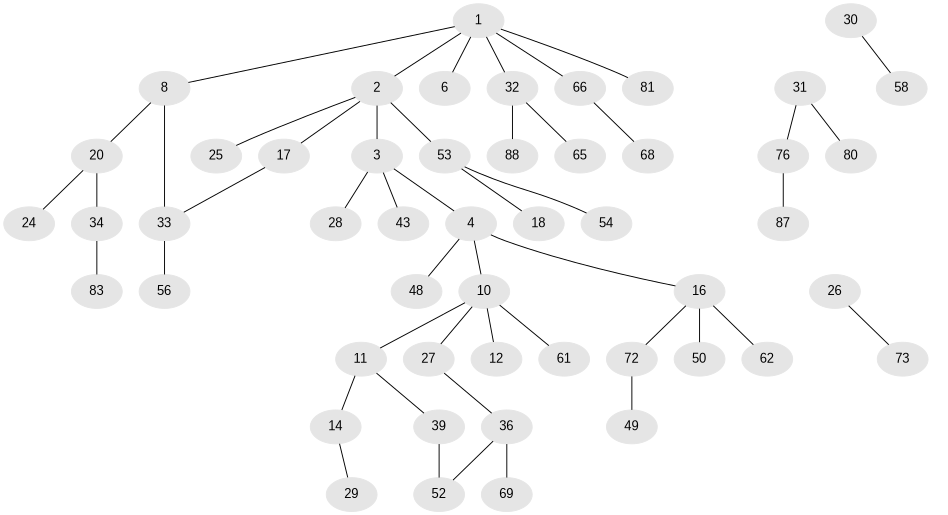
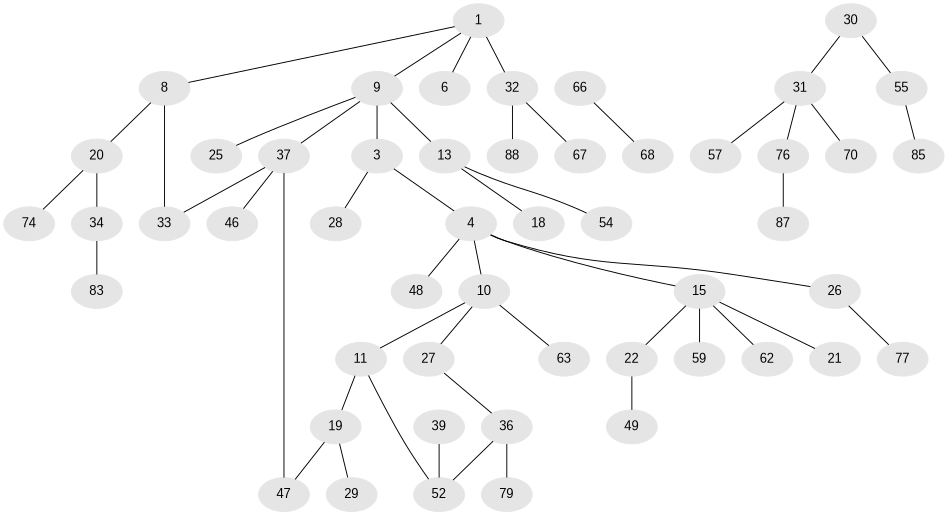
  graph {
    fontname="Liberation Sans"
    node [color=gray90 fontname="Liberation Sans" style=filled]
    edge [fontname="Liberation Sans"]
    1 [super="+5"]
-   2 [super="+7"]
+   2 [super="+7" label=9]
    6
    8 [super="+59"]
    32 [super="+64"]
    66
-   81
    3 [super="+15"]
-   13 [super="+23" label=53]
-   17 [super="+45"]
+   13 [super="+23"]
+   17 [super="+45" label=37]
    25 [super="+84"]
    20 [super="+60"]
    33 [super="+51"]
-   65
+   65 [label=67]
    88
    68 [super="+78"]
    4 [super="+9"]
    28
-   43 [super="+69"]
    18
    54
+   46
+   47
    10 [super="+44"]
-   16 [super="+41"]
+   16 [super="+41" label=15]
    26 [super="+53"]
    48
    30 [super="+58"]
    31 [super="+42"]
-   55 [super="+63" label=58]
+   55 [super="+63"]
    11 [super="+14"]
-   12
    27 [super="+35"]
-   61 [super="+75"]
-   22 [super="+40" label=72]
-   50
+   61 [super="+75" label=63]
+   21 [super="+38"]
+   22 [super="+40"]
+   50 [label=59]
    62
-   77 [super="+86" label=73]
-   24
+   77 [super="+86"]
+   24 [label=74]
    34 [super="+74"]
-   56 [super="+72"]
-   19 [super="+71" label=14]
+   19 [super="+71"]
    39
    36 [super="+37"]
    29 [super="+73"]
    52 [super="+67"]
    49
    83
-   79 [label=69]
+   79
+   57
    76 [super="+82"]
-   80
+   80 [label=70]
+   85
    87
    1 -- 2
    1 -- 6
    1 -- 8
    1 -- 32
-   1 -- 66
-   1 -- 81
    2 -- 3
    2 -- 13
    2 -- 17
    2 -- 25
    8 -- 20
    8 -- 33
    32 -- 65
    32 -- 88
    66 -- 68
    3 -- 4
    3 -- 28
-   3 -- 43
    13 -- 18
    13 -- 54
    17 -- 33
+   17 -- 46
+   17 -- 47
    20 -- 24
    20 -- 34
-   33 -- 56
    4 -- 10
    4 -- 16
+   4 -- 26
    4 -- 48
    10 -- 11
-   10 -- 12
    10 -- 27
    10 -- 61
+   16 -- 21
    16 -- 22
    16 -- 50
    16 -- 62
    26 -- 77
+   30 -- 31
    30 -- 55
+   31 -- 57
    31 -- 76
    31 -- 80
+   55 -- 85
    11 -- 19
-   11 -- 39
+   11 -- 52
    27 -- 36
    22 -- 49
    34 -- 83
+   19 -- 47
    19 -- 29
    39 -- 52
    36 -- 52
    36 -- 79
    76 -- 87
  }
